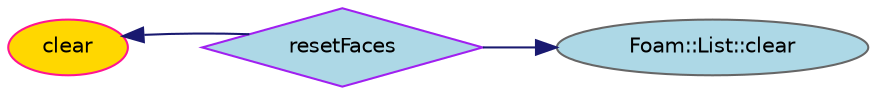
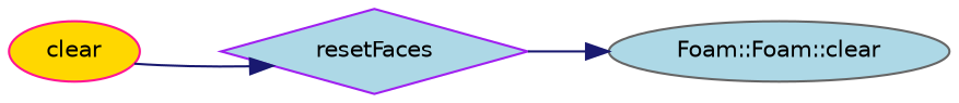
  digraph {
    fontname="DejaVu Sans"
    rankdir=LR
    node [fillcolor=lightblue fontname="DejaVu Sans" fontsize=10 shape=ellipse style=filled]
    edge [color=midnightblue fontname="DejaVu Sans" fontsize=10 labelfontname=FreeSans labelfontsize=10 style=solid]
    n1 [color=deeppink fillcolor=gold fontcolor=black height=0.2 label=clear width=0.4]
    n2 [color=purple height=0.2 label=resetFaces shape=diamond width=0.4]
-   n3 [color=gray40 height=0.2 label="Foam::List::clear" width=0.4]
-   n2 -> n1
+   n3 [color=gray40 height=0.2 label="Foam::Foam::clear" width=0.4]
+   n1 -> n2
    n2 -> n3
  }
